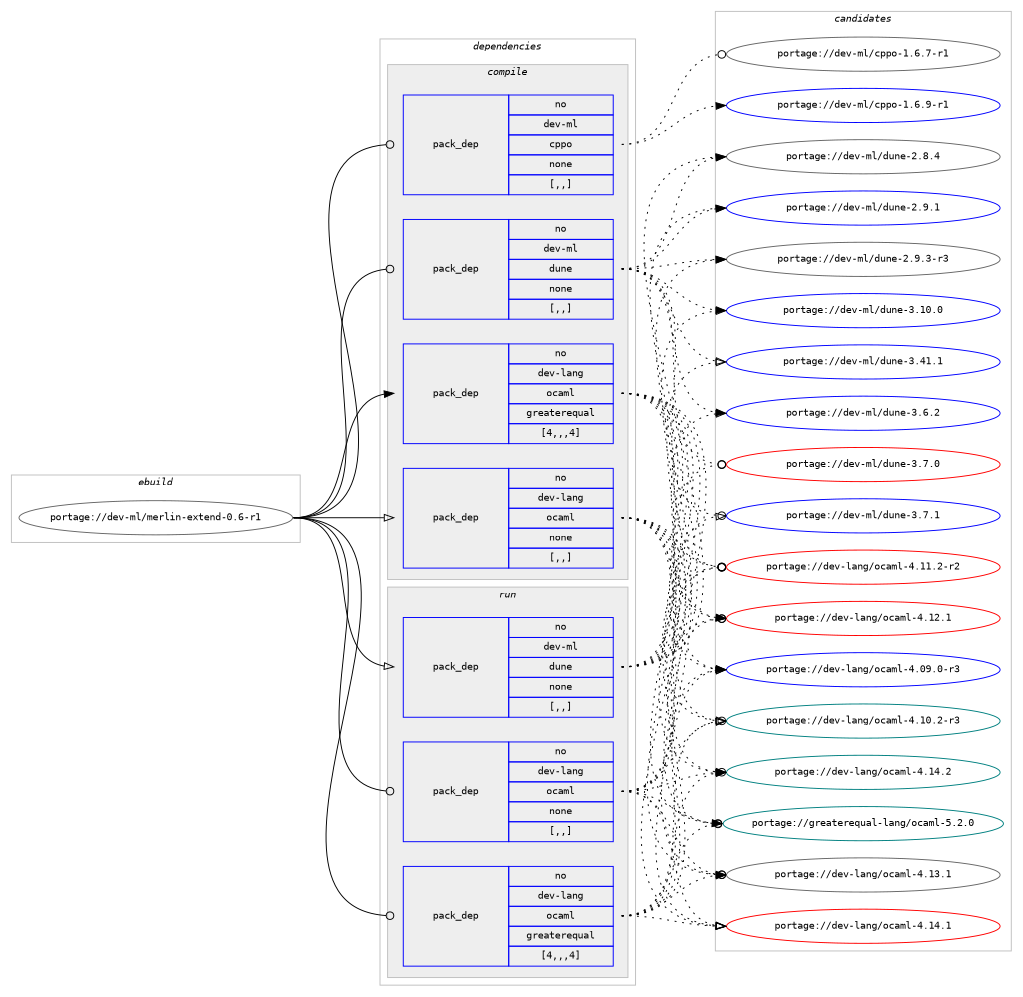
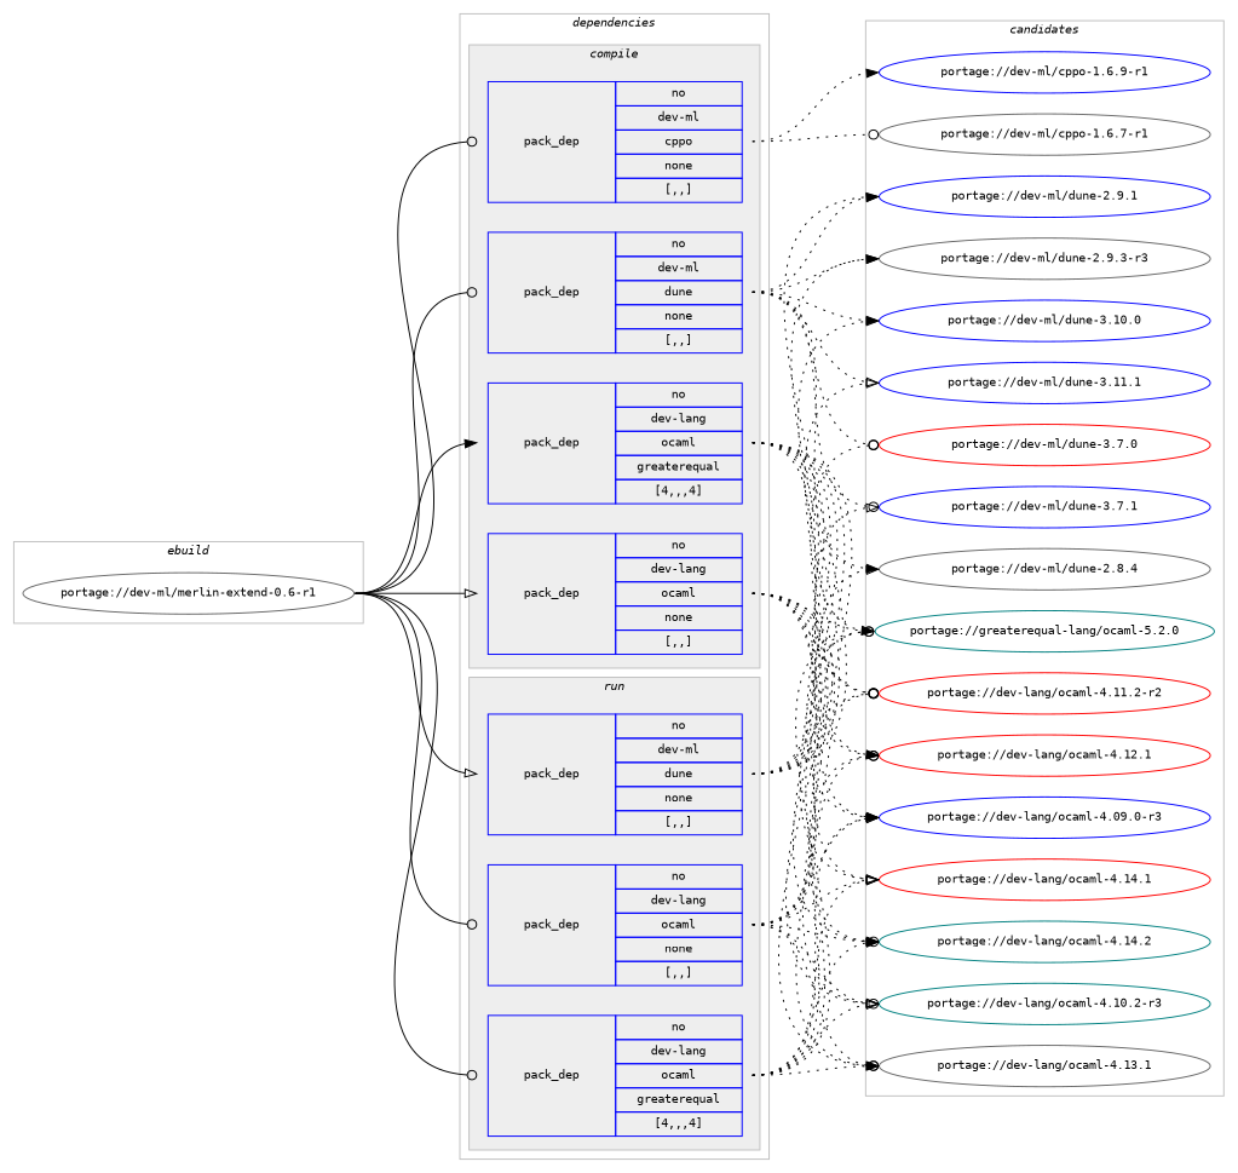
  digraph {
    compound=true
    concentrate=true
    fontname="DejaVu Sans Mono"
    fontsize=10
    newrank=true
    rankdir=LR
    ranksep=1.5
    node [color=blue fontname="DejaVu Sans Mono" fontsize=10]
    edge [arrowhead=onormal fontname="DejaVu Sans Mono" headport=w style=dotted tailport=e weight=100]
    n1 [color=gray40 label="portage://dev-ml/merlin-extend-0.6-r1" width=4]
    n2 [label=<<TABLE BORDER="0" CELLBORDER="1" CELLSPACING="0" CELLPADDING="4" WIDTH="220"><TR><TD ROWSPAN="6" CELLPADDING="30">pack_dep</TD></TR><TR><TD WIDTH="110">no</TD></TR><TR><TD>dev-lang</TD></TR><TR><TD>ocaml</TD></TR><TR><TD>greaterequal</TD></TR><TR><TD>[4,,,4]</TD></TR></TABLE>> shape=none]
    n3 [label=<<TABLE BORDER="0" CELLBORDER="1" CELLSPACING="0" CELLPADDING="4" WIDTH="220"><TR><TD ROWSPAN="6" CELLPADDING="30">pack_dep</TD></TR><TR><TD WIDTH="110">no</TD></TR><TR><TD>dev-lang</TD></TR><TR><TD>ocaml</TD></TR><TR><TD>none</TD></TR><TR><TD>[,,]</TD></TR></TABLE>> shape=none]
    n4 [label=<<TABLE BORDER="0" CELLBORDER="1" CELLSPACING="0" CELLPADDING="4" WIDTH="220"><TR><TD ROWSPAN="6" CELLPADDING="30">pack_dep</TD></TR><TR><TD WIDTH="110">no</TD></TR><TR><TD>dev-ml</TD></TR><TR><TD>cppo</TD></TR><TR><TD>none</TD></TR><TR><TD>[,,]</TD></TR></TABLE>> shape=none]
    n5 [label=<<TABLE BORDER="0" CELLBORDER="1" CELLSPACING="0" CELLPADDING="4" WIDTH="220"><TR><TD ROWSPAN="6" CELLPADDING="30">pack_dep</TD></TR><TR><TD WIDTH="110">no</TD></TR><TR><TD>dev-ml</TD></TR><TR><TD>dune</TD></TR><TR><TD>none</TD></TR><TR><TD>[,,]</TD></TR></TABLE>> shape=none]
    n6 [label=<<TABLE BORDER="0" CELLBORDER="1" CELLSPACING="0" CELLPADDING="4" WIDTH="220"><TR><TD ROWSPAN="6" CELLPADDING="30">pack_dep</TD></TR><TR><TD WIDTH="110">no</TD></TR><TR><TD>dev-lang</TD></TR><TR><TD>ocaml</TD></TR><TR><TD>greaterequal</TD></TR><TR><TD>[4,,,4]</TD></TR></TABLE>> shape=none]
    n7 [label=<<TABLE BORDER="0" CELLBORDER="1" CELLSPACING="0" CELLPADDING="4" WIDTH="220"><TR><TD ROWSPAN="6" CELLPADDING="30">pack_dep</TD></TR><TR><TD WIDTH="110">no</TD></TR><TR><TD>dev-lang</TD></TR><TR><TD>ocaml</TD></TR><TR><TD>none</TD></TR><TR><TD>[,,]</TD></TR></TABLE>> shape=none]
    n8 [label=<<TABLE BORDER="0" CELLBORDER="1" CELLSPACING="0" CELLPADDING="4" WIDTH="220"><TR><TD ROWSPAN="6" CELLPADDING="30">pack_dep</TD></TR><TR><TD WIDTH="110">no</TD></TR><TR><TD>dev-ml</TD></TR><TR><TD>dune</TD></TR><TR><TD>none</TD></TR><TR><TD>[,,]</TD></TR></TABLE>> shape=none]
    n9 [label="portage://dev-lang/ocaml-4.09.0-r3" width=4]
    n10 [color=teal label="portage://dev-lang/ocaml-4.10.2-r3" width=4]
    n11 [color=red label="portage://dev-lang/ocaml-4.11.2-r2" width=4]
    n12 [color=red label="portage://dev-lang/ocaml-4.12.1" width=4]
    n13 [color=gray40 label="portage://dev-lang/ocaml-4.13.1" width=4]
    n14 [color=red label="portage://dev-lang/ocaml-4.14.1" width=4]
    n15 [color=teal label="portage://dev-lang/ocaml-4.14.2" width=4]
    n16 [color=teal label="portage://greaterequal-lang/ocaml-5.2.0" width=4]
    n17 [color=gray40 label="portage://dev-ml/cppo-1.6.7-r1" width=4]
    n18 [label="portage://dev-ml/cppo-1.6.9-r1" width=4]
    n19 [color=gray40 label="portage://dev-ml/dune-2.8.4" width=4]
    n20 [label="portage://dev-ml/dune-2.9.1" width=4]
    n21 [color=gray40 label="portage://dev-ml/dune-2.9.3-r3" width=4]
    n22 [label="portage://dev-ml/dune-3.10.0" width=4]
-   n23 [label="portage://dev-ml/dune-3.41.1" width=4]
-   n24 [label="portage://dev-ml/dune-3.6.2" width=4]
+   n23 [label="portage://dev-ml/dune-3.11.1" width=4]
    n25 [color=red label="portage://dev-ml/dune-3.7.0" width=4]
    n26 [label="portage://dev-ml/dune-3.7.1" width=4]
    subgraph cluster_1 {
      color=gray
      label=<<i>ebuild</i>>
      rank=same
      n1
    }
    subgraph cluster_2 {
      color=gray
      label=<<i>dependencies</i>>
      subgraph cluster_3 {
        color=gray
        fillcolor="#eeeeee"
        label=<<i>compile</i>>
        style=filled
        subgraph sub_4 {
          color=gray
          fillcolor="#eeeeee"
          label=<<i>compile</i>>
          style=filled
          n2
        }
        subgraph sub_5 {
          color=gray
          fillcolor="#eeeeee"
          label=<<i>compile</i>>
          style=filled
          n3
        }
        subgraph sub_6 {
          color=gray
          fillcolor="#eeeeee"
          label=<<i>compile</i>>
          style=filled
          n4
        }
        subgraph sub_7 {
          color=gray
          fillcolor="#eeeeee"
          label=<<i>compile</i>>
          style=filled
          n5
        }
      }
      subgraph cluster_8 {
        color=gray
        fillcolor="#eeeeee"
        label=<<i>compile and run</i>>
        style=filled
      }
      subgraph cluster_9 {
        color=gray
        fillcolor="#eeeeee"
        label=<<i>run</i>>
        style=filled
        subgraph sub_10 {
          color=gray
          fillcolor="#eeeeee"
          label=<<i>run</i>>
          style=filled
          n6
        }
        subgraph sub_11 {
          color=gray
          fillcolor="#eeeeee"
          label=<<i>run</i>>
          style=filled
          n7
        }
        subgraph sub_12 {
          color=gray
          fillcolor="#eeeeee"
          label=<<i>run</i>>
          style=filled
          n8
        }
      }
    }
    subgraph cluster_13 {
      color=gray
      label=<<i>candidates</i>>
      rank=same
      subgraph sub_14 {
        color=black
        label=<<i>candidates</i>>
        nodesep=1
        rank=same
        n9
        n10
        n11
        n12
        n13
        n14
        n15
        n16
      }
      subgraph sub_15 {
        color=black
        label=<<i>candidates</i>>
        nodesep=1
        rank=same
        n9
        n10
        n11
        n12
        n13
        n14
        n15
        n16
      }
      subgraph sub_16 {
        color=black
        label=<<i>candidates</i>>
        nodesep=1
        rank=same
        n17
        n18
      }
      subgraph sub_17 {
        color=black
        label=<<i>candidates</i>>
        nodesep=1
        rank=same
        n19
        n20
        n21
        n22
        n23
-       n24
        n25
        n26
      }
      subgraph sub_18 {
        color=black
        label=<<i>candidates</i>>
        nodesep=1
        rank=same
        n9
        n10
        n11
        n12
        n13
        n14
        n15
        n16
      }
      subgraph sub_19 {
        color=black
        label=<<i>candidates</i>>
        nodesep=1
        rank=same
        n9
        n10
        n11
        n12
        n13
        n14
        n15
        n16
      }
      subgraph sub_20 {
        color=black
        label=<<i>candidates</i>>
        nodesep=1
        rank=same
        n19
        n20
        n21
        n22
        n23
-       n24
        n25
        n26
      }
    }
    n1 -> n2 [arrowhead=normal style=solid weight=20]
    n1 -> n3 [style=solid weight=20]
    n1 -> n4 [arrowhead=odot style=solid weight=20]
    n1 -> n5 [arrowhead=odot style=solid weight=20]
    n1 -> n6 [arrowhead=odot style=solid weight=20]
    n1 -> n7 [arrowhead=odot style=solid weight=20]
    n1 -> n8 [style=solid weight=20]
    n2 -> n9 [arrowhead=normal]
    n2 -> n10 [arrowhead=odot]
    n2 -> n11 [arrowhead=odot]
    n2 -> n12 [arrowhead=normal]
    n2 -> n13 [arrowhead=normal]
    n2 -> n14
    n2 -> n15 [arrowhead=odot]
    n2 -> n16
    n3 -> n9 [arrowhead=normal]
    n3 -> n10
    n3 -> n11 [arrowhead=odot]
    n3 -> n12 [arrowhead=normal]
    n3 -> n13 [arrowhead=odot]
    n3 -> n14
    n3 -> n15 [arrowhead=normal]
    n3 -> n16 [arrowhead=normal]
    n4 -> n17 [arrowhead=odot]
    n4 -> n18 [arrowhead=normal]
    n5 -> n19 [arrowhead=normal]
    n5 -> n20 [arrowhead=normal]
    n5 -> n21
    n5 -> n22 [arrowhead=normal]
    n5 -> n23
-   n5 -> n24 [arrowhead=normal]
    n5 -> n25 [arrowhead=odot]
    n5 -> n26 [arrowhead=odot]
    n6 -> n9
    n6 -> n10
    n6 -> n11 [arrowhead=odot]
    n6 -> n12 [arrowhead=odot]
    n6 -> n13 [arrowhead=normal]
    n6 -> n14
    n6 -> n15 [arrowhead=normal]
    n6 -> n16 [arrowhead=odot]
    n7 -> n9
    n7 -> n10
    n7 -> n11 [arrowhead=odot]
    n7 -> n12 [arrowhead=odot]
    n7 -> n13 [arrowhead=odot]
    n7 -> n14
    n7 -> n15 [arrowhead=normal]
    n7 -> n16 [arrowhead=odot]
    n8 -> n19
    n8 -> n20
    n8 -> n21 [arrowhead=normal]
    n8 -> n22
    n8 -> n23
-   n8 -> n24
    n8 -> n25 [arrowhead=odot]
    n8 -> n26
  }
